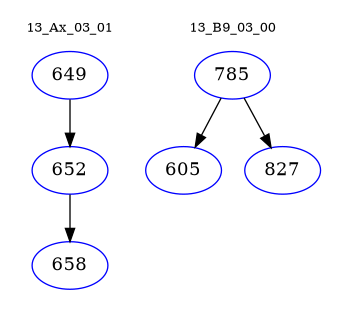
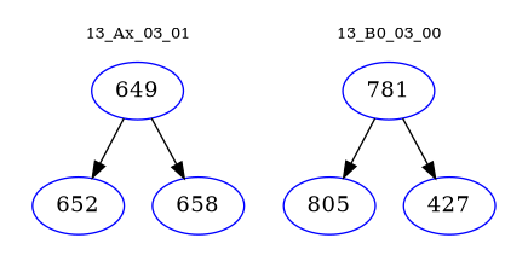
  digraph {
    node [color=blue]
    edge [color=black]
    n1 [label=649]
    n2 [label=652]
    n3 [label=658]
-   n4 [label=785]
-   n5 [label=605]
-   n6 [label=827]
+   n4 [label=781]
+   n5 [label=805]
+   n6 [label=427]
    subgraph cluster_1 {
      color=white
      fontsize=10
      label="13_Ax_03_01"
      n1
      n2
      n3
    }
    subgraph cluster_2 {
      color=white
      fontsize=10
-     label="13_B9_03_00"
+     label="13_B0_03_00"
      n4
      n5
      n6
    }
    n1 -> n2
-   n2 -> n3
+   n1 -> n3
    n4 -> n5
    n4 -> n6
  }
